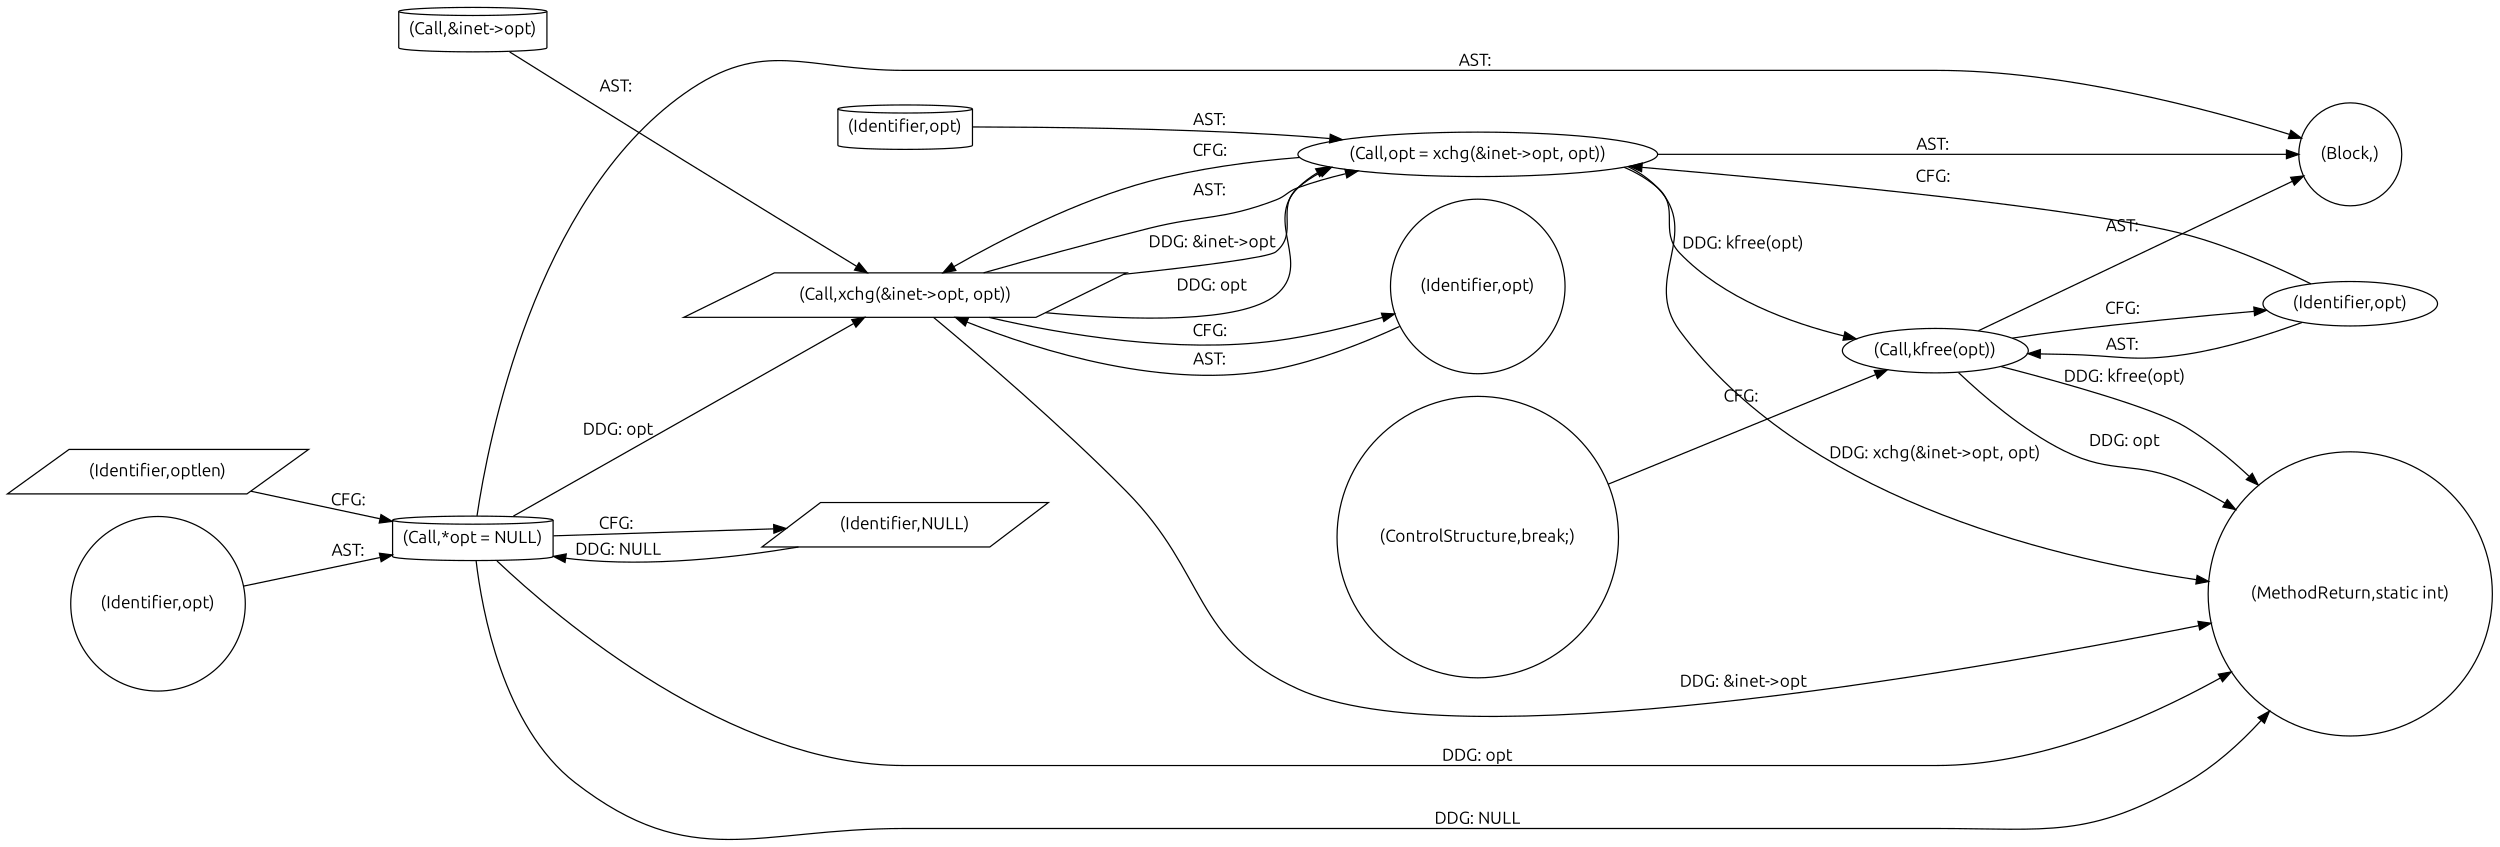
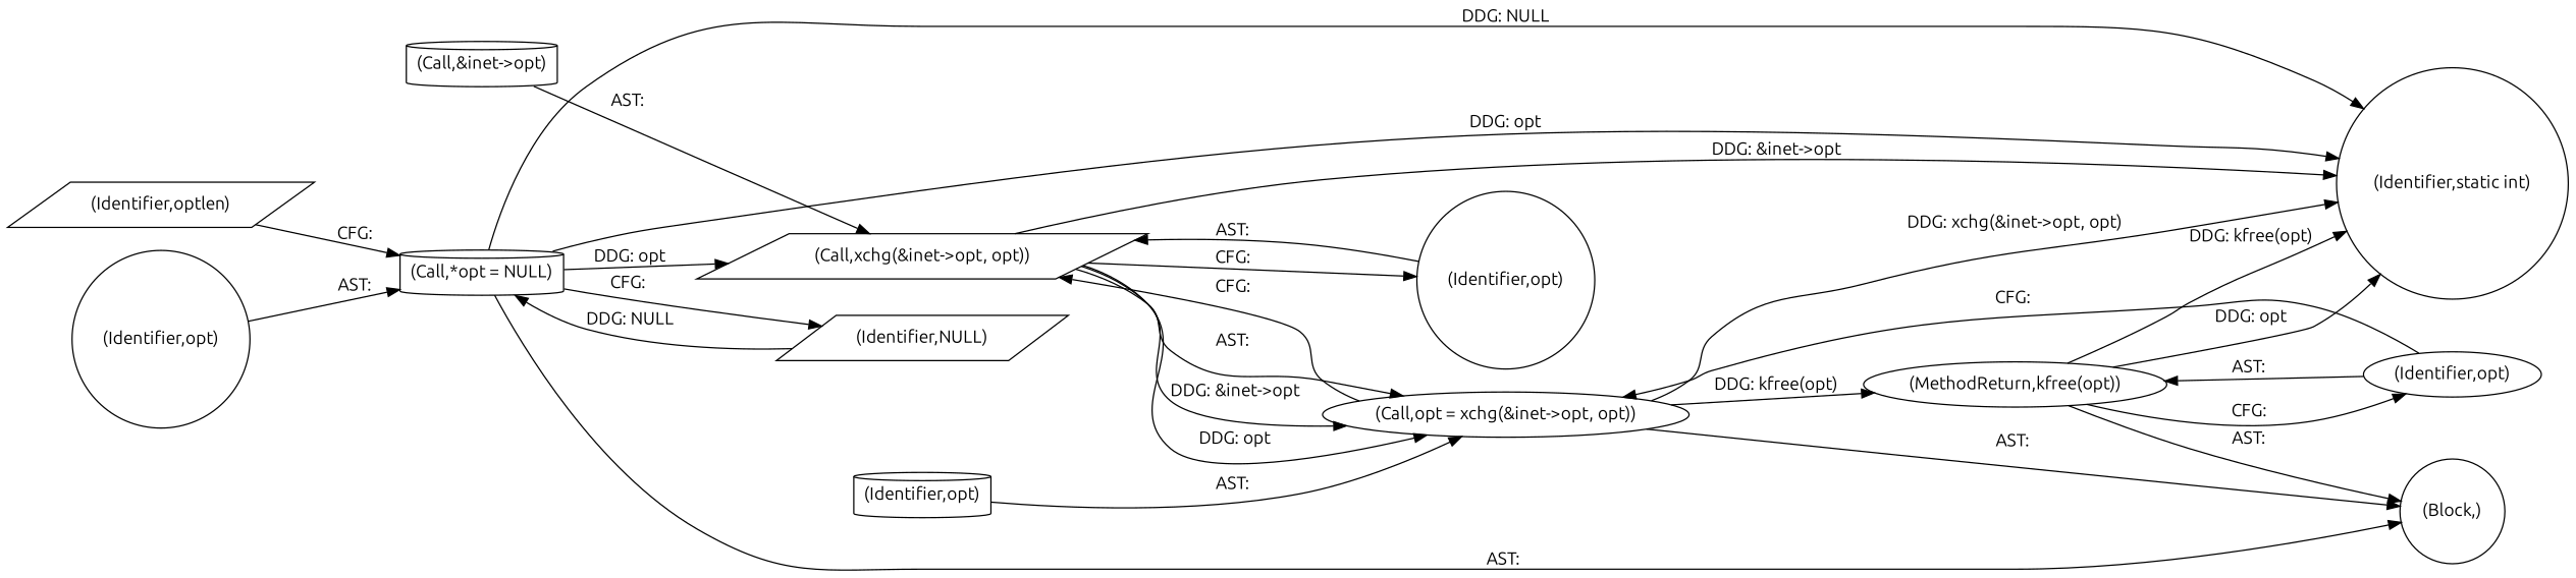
  digraph {
    fontname=Ubuntu
    rankdir=LR
    node [fontname=Ubuntu shape=circle]
    edge [fontname=Ubuntu]
    n1 [label="(Call,*opt = NULL)" shape=cylinder]
    n2 [label="(Call,xchg(&inet->opt, opt))" shape=parallelogram]
    n3 [label="(Block,)"]
-   n4 [label="(MethodReturn,static int)"]
+   n4 [label="(Identifier,static int)"]
    n5 [label="(Identifier,NULL)" shape=parallelogram]
    n6 [label="(Call,opt = xchg(&inet->opt, opt))" shape=ellipse]
    n7 [label="(Identifier,opt)"]
-   n8 [label="(Call,kfree(opt))" shape=ellipse]
+   n8 [label="(MethodReturn,kfree(opt))" shape=ellipse]
    n9 [label="(Identifier,opt)" shape=ellipse]
    n10 [label="(Call,&inet->opt)" shape=cylinder]
-   n11 [label="(ControlStructure,break;)"]
    n12 [label="(Identifier,optlen)" shape=parallelogram]
    n13 [label="(Identifier,opt)" shape=cylinder]
    n14 [label="(Identifier,opt)"]
    n1 -> n2 [label="DDG: opt"]
    n1 -> n3 [label="AST: "]
    n1 -> n4 [label="DDG: NULL"]
    n1 -> n4 [label="DDG: opt"]
    n1 -> n5 [label="CFG: "]
    n2 -> n4 [label="DDG: &inet->opt"]
    n2 -> n6 [label="AST: "]
    n2 -> n6 [label="DDG: &inet->opt"]
    n2 -> n6 [label="DDG: opt"]
    n2 -> n7 [label="CFG: "]
    n5 -> n1 [label="DDG: NULL"]
    n6 -> n2 [label="CFG: "]
    n6 -> n3 [label="AST: "]
    n6 -> n4 [label="DDG: xchg(&inet->opt, opt)"]
    n6 -> n8 [label="DDG: kfree(opt)"]
    n7 -> n2 [label="AST: "]
    n8 -> n3 [label="AST: "]
    n8 -> n4 [label="DDG: kfree(opt)"]
    n8 -> n4 [label="DDG: opt"]
    n8 -> n9 [label="CFG: "]
    n9 -> n6 [label="CFG: "]
    n9 -> n8 [label="AST: "]
    n10 -> n2 [label="AST: "]
-   n11 -> n8 [label="CFG: "]
    n12 -> n1 [label="CFG: "]
    n13 -> n6 [label="AST: "]
    n14 -> n1 [label="AST: "]
  }
